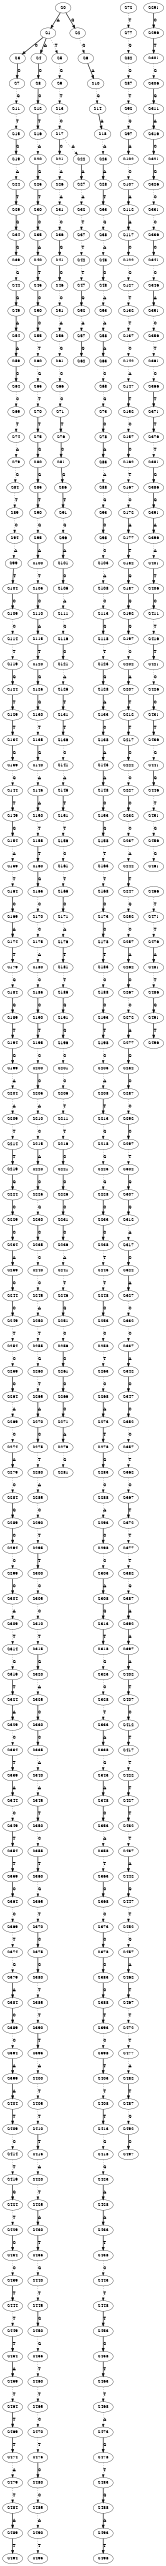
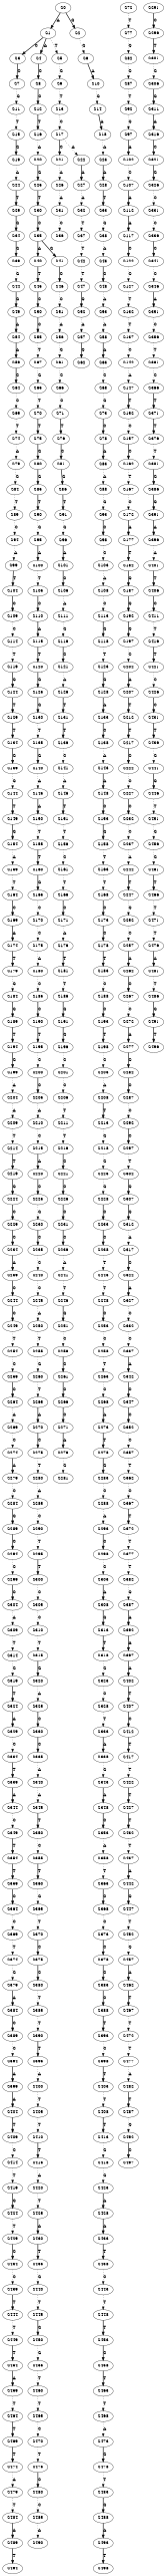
  strict digraph {
    edge [style=bold]
    S0
    S1
    S2
    S3
    S4
    S5
    S6
    S7
    S8
    S9
    S10
    S11
    S12
    S13
    S14
    S15
    S16
    S17
    S18
    S19
    S20
    S21
    S22
    S23
    S24
    S25
    S26
    S27
    S28
    S29
    S30
    S31
    S32
    S33
    S34
    S35
    S36
    S37
    S38
    S39
    S40
    S41
    S42
    S43
    S44
    S45
    S46
    S47
    S48
    S49
    S50
    S51
    S52
    S53
    S54
    S55
    S56
    S57
    S58
    S59
-   S60
+   S60 [label=S67]
    S61
    S62
    S63
    S64
    S65
    S66
    S68
    S69
    S70
    S71
    S73
    S74
    S75
    S76
    S72
    S77
    S78
    S79
    S80
    S81
    S82
    S83
    S84
    S85
    S86
    S87
    S88
    S89
    S90
    S91
    S92
    S93
    S94
    S95
    S96
    S97
    S98
    S99
    S100
    S101
    S102
    S103
    S104
    S105
    S106
    S107
    S108
    S109
    S110
    S111
    S112
    S113
    S114
    S115
    S116
    S117
    S118
    S119
    S120
    S121
    S122
    S123
    S124
    S125
    S126
    S127
    S128
    S129
    S130
    S131
    S132
    S133
    S134
    S135
    S136
    S137
    S138
    S139
    S140
    S141
    S142
    S143
    S144
    S145
    S146
    S147
    S148
    S149
    S150
    S151
    S152
    S153
    S154
    S155
    S156
    S157
    S158
    S159
    S160
    S161
    S162
    S163
    S164
    S165
    S166
    S167
    S168
    S169
    S170
    S171
    S172
    S173
    S174
    S175
    S176
    S177
    S178
    S179
    S180
    S181
    S182
    S183
    S184
    S185
    S186
    S187
    S188
    S189
    S190
    S191
    S192
    S193
    S194
    S195
    S196
    S197
    S198
    S199
    S200
    S201
    S202
    S203
    S204
    S205
    S206
    S207
    S208
    S209
    S210
    S211
    S212
    S213
    S214
    S215
    S216
    S217
    S218
    S219
    S220
    S221
    S222
    S223
    S224
    S225
    S226
    S227
    S228
    S229
    S230
    S231
    S232
    S233
    S234
    S235
    S236
    S237
    S238
    S239
    S240
    S241
    S242
    S243
    S244
    S245
    S246
    S247
    S248
    S249
    S250
    S251
    S252
    S253
    S254
    S255
    S256
    S257
    S258
    S259
    S260
    S261
    S262
    S263
    S264
    S265
    S266
    S267
    S268
    S269
    S270
    S271
    S272
    S273
    S274
    S275
    S276
    S277
    S278
    S279
    S280
    S281
    S282
    S283
    S284
    S285
    S287
    S288
    S289
    S290
    S292
    S293
    S294
    S295
    S291
    S296
    S297
    S298
    S299
    S300
    S301
    S302
    S303
    S304
    S305
    S306
    S307
    S308
    S309
    S310
    S311
    S312
    S313
    S314
    S315
    S316
    S317
    S318
    S319
    S320
    S321
    S322
    S323
    S324
    S325
    S326
    S327
    S328
    S329
    S330
    S331
    S332
    S333
    S334
    S335
    S336
    S337
    S338
    S339
    S340
    S341
    S342
    S343
    S344
    S345
    S346
    S347
    S348
    S349
    S350
    S351
    S352
    S353
    S354
    S355
    S356
    S357
    S358
    S359
    S360
    S361
    S362
    S363
    S364
    S365
    S366
    S367
    S368
    S369
    S370
    S371
    S372
    S373
    S374
    S375
    S376
    S377
    S378
    S379
    S380
    S381
    S382
    S383
    S384
    S385
    S386
    S387
    S388
    S389
    S390
    S391
    S392
    S393
    S394
    S395
    S396
    S397
    S398
    S399
    S400
    S401
    S402
    S403
    S404
    S405
    S406
    S407
    S408
    S409
    S410
    S411
    S412
    S413
    S414
    S415
    S416
    S417
    S418
    S419
    S420
    S421
    S422
    S423
    S424
    S425
    S426
    S427
    S428
    S429
    S430
    S431
    S432
    S433
    S434
    S435
    S436
    S437
    S438
    S439
    S440
    S441
    S442
    S443
    S444
    S445
    S446
    S447
    S448
    S449
    S450
    S451
    S452
    S453
    S454
    S455
    S456
    S457
    S458
    S459
    S460
    S461
    S462
    S463
    S464
    S465
    S466
    S467
    S468
    S469
    S470
    S471
    S472
    S473
    S474
    S475
    S476
    S477
    S478
    S479
    S480
    S481
    S482
    S483
    S484
    S485
    S486
    S487
    S488
    S489
    S490
    S491
    S492
    S493
    S494
-   S495
    S496
    S497
    S498
    S0 -> S1 [label=A]
    S0 -> S2 [label=G]
    S1 -> S3 [label=C]
    S1 -> S4 [label=A]
    S1 -> S5 [label=T style=dotted]
    S2 -> S6 [label=G style=dotted]
    S3 -> S7 [label=C]
    S4 -> S8 [label=C]
    S5 -> S9 [label=G style=dotted]
    S6 -> S10 [label=A]
    S7 -> S11 [label=G style=dotted]
    S8 -> S12 [label=C]
    S9 -> S13 [label=T style=dotted]
    S10 -> S14 [label=G style=dotted]
    S11 -> S15 [label=T style=dotted]
    S12 -> S16 [label=T]
    S13 -> S17 [label=C style=dotted]
    S14 -> S18 [label=A]
    S15 -> S19 [label=G]
    S16 -> S20 [label=A style=dotted]
    S17 -> S21 [label=C]
    S17 -> S22 [label=A style=dotted]
    S18 -> S23 [label=A style=dotted]
    S19 -> S24 [label=A style=dotted]
    S20 -> S25 [label=G]
    S21 -> S26 [label=A style=dotted]
    S22 -> S27 [label=A]
    S23 -> S28 [label=A]
    S24 -> S29 [label=T]
    S25 -> S30 [label=T]
    S26 -> S31 [label=A style=dotted]
    S27 -> S32 [label=A style=dotted]
    S28 -> S33 [label=T]
    S29 -> S34 [label=G]
    S30 -> S35 [label=C]
    S31 -> S36 [label=C style=dotted]
    S32 -> S37 [label=T style=dotted]
    S33 -> S38 [label=G style=dotted]
    S34 -> S39 [label=G]
    S35 -> S40 [label=A]
-   S36 -> S41 [label=G]
+   S35 -> S41 [label=G]
    S37 -> S42 [label=T style=dotted]
    S38 -> S43 [label=A style=dotted]
    S39 -> S44 [label=G style=dotted]
    S40 -> S45 [label=T]
    S41 -> S46 [label=C]
    S42 -> S47 [label=T style=dotted]
    S43 -> S48 [label=C]
    S44 -> S49 [label=G]
    S45 -> S50 [label=C]
    S46 -> S51 [label=C style=dotted]
    S47 -> S52 [label=G]
    S48 -> S53 [label=A style=dotted]
    S49 -> S54 [label=A]
    S50 -> S55 [label=C]
    S51 -> S56 [label=A style=dotted]
    S52 -> S57 [label=A style=dotted]
    S53 -> S58 [label=A style=dotted]
    S54 -> S59 [label=A]
    S55 -> S60 [label=T style=dotted]
    S56 -> S61 [label=G style=dotted]
    S57 -> S62 [label=G]
    S58 -> S63 [label=A]
    S59 -> S64 [label=C]
    S60 -> S65 [label=G style=dotted]
    S61 -> S66 [label=C style=dotted]
    S63 -> S68 [label=C style=dotted]
    S64 -> S69 [label=C style=dotted]
    S65 -> S70 [label=T style=dotted]
    S66 -> S71 [label=C style=dotted]
    S68 -> S73 [label=G style=dotted]
    S69 -> S74 [label=T style=dotted]
    S70 -> S75 [label=T]
    S71 -> S76 [label=T]
    S73 -> S78 [label=C]
    S74 -> S79 [label=A style=dotted]
    S75 -> S80 [label=G]
    S76 -> S81 [label=C]
    S72 -> S77 [label=T style=dotted]
    S77 -> S82 [label=G style=dotted]
    S78 -> S83 [label=A]
    S79 -> S84 [label=G style=dotted]
    S80 -> S85 [label=G]
    S81 -> S86 [label=G]
    S82 -> S87 [label=G style=dotted]
    S83 -> S88 [label=A style=dotted]
    S84 -> S89 [label=T style=dotted]
    S85 -> S90 [label=T]
    S86 -> S91 [label=T]
    S87 -> S92 [label=T style=dotted]
    S88 -> S93 [label=G style=dotted]
    S89 -> S94 [label=C style=dotted]
    S90 -> S95 [label=G style=dotted]
    S91 -> S96 [label=G style=dotted]
    S92 -> S97 [label=G style=dotted]
    S93 -> S98 [label=C]
    S94 -> S99 [label=A style=dotted]
    S95 -> S100 [label=A]
    S96 -> S101 [label=A]
    S97 -> S102 [label=A]
    S98 -> S103 [label=C style=dotted]
    S99 -> S104 [label=T]
    S100 -> S105 [label=T style=dotted]
    S101 -> S106 [label=C]
    S102 -> S107 [label=C style=dotted]
    S103 -> S108 [label=A style=dotted]
    S104 -> S109 [label=C]
    S105 -> S110 [label=C]
    S106 -> S111 [label=A style=dotted]
    S107 -> S112 [label=A]
    S108 -> S113 [label=C style=dotted]
    S109 -> S114 [label=C style=dotted]
    S110 -> S115 [label=A]
    S111 -> S116 [label=G style=dotted]
    S112 -> S117 [label=A]
    S113 -> S118 [label=G]
    S114 -> S119 [label=T style=dotted]
    S115 -> S120 [label=T]
    S116 -> S121 [label=C]
    S117 -> S122 [label=C]
    S118 -> S123 [label=T style=dotted]
    S119 -> S124 [label=G]
    S120 -> S125 [label=G]
    S121 -> S126 [label=A style=dotted]
    S122 -> S127 [label=G style=dotted]
    S123 -> S128 [label=G]
    S124 -> S129 [label=T]
    S125 -> S130 [label=G]
    S126 -> S131 [label=T]
    S127 -> S132 [label=T style=dotted]
    S128 -> S133 [label=A]
    S129 -> S134 [label=T]
    S130 -> S135 [label=T style=dotted]
    S131 -> S136 [label=T]
    S132 -> S137 [label=T style=dotted]
    S133 -> S138 [label=C]
    S134 -> S139 [label=G]
    S135 -> S140 [label=G]
    S136 -> S141 [label=C style=dotted]
    S137 -> S142 [label=C style=dotted]
-   S138 -> S143 [label=A]
+   S138 -> S143 [label=A style=dotted]
    S139 -> S144 [label=G style=dotted]
    S140 -> S145 [label=A style=dotted]
    S141 -> S146 [label=A style=dotted]
    S142 -> S147 [label=A style=dotted]
    S143 -> S148 [label=A]
    S144 -> S149 [label=T]
    S145 -> S150 [label=A]
    S146 -> S151 [label=T]
    S147 -> S152 [label=T]
    S148 -> S153 [label=C]
    S149 -> S154 [label=G]
    S150 -> S155 [label=T style=dotted]
    S151 -> S156 [label=T style=dotted]
    S152 -> S157 [label=C style=dotted]
    S153 -> S158 [label=G]
    S154 -> S159 [label=A style=dotted]
    S155 -> S160 [label=T]
    S156 -> S161 [label=C style=dotted]
    S157 -> S162 [label=C]
    S158 -> S163 [label=T style=dotted]
    S159 -> S164 [label=T style=dotted]
    S160 -> S165 [label=G]
    S161 -> S166 [label=T style=dotted]
    S162 -> S167 [label=T style=dotted]
    S163 -> S168 [label=T style=dotted]
    S164 -> S169 [label=C]
    S165 -> S170 [label=C style=dotted]
    S166 -> S171 [label=C]
    S167 -> S172 [label=C style=dotted]
    S168 -> S173 [label=C]
    S169 -> S174 [label=A]
    S170 -> S175 [label=C style=dotted]
    S171 -> S176 [label=A style=dotted]
    S172 -> S177 [label=A]
    S173 -> S178 [label=C]
    S174 -> S179 [label=T]
    S175 -> S180 [label=A style=dotted]
    S176 -> S181 [label=T]
    S177 -> S182 [label=T]
    S178 -> S183 [label=T]
    S179 -> S184 [label=G style=dotted]
    S180 -> S185 [label=C style=dotted]
    S181 -> S186 [label=T style=dotted]
    S182 -> S187 [label=G]
    S183 -> S188 [label=C style=dotted]
    S184 -> S189 [label=G]
    S185 -> S190 [label=C]
    S186 -> S191 [label=G]
    S187 -> S192 [label=G]
    S188 -> S193 [label=C]
    S189 -> S194 [label=T]
    S190 -> S195 [label=T]
    S191 -> S196 [label=G]
    S192 -> S197 [label=G]
    S193 -> S198 [label=T]
    S194 -> S199 [label=G]
    S195 -> S200 [label=C style=dotted]
    S196 -> S201 [label=C style=dotted]
    S197 -> S202 [label=C style=dotted]
    S198 -> S203 [label=C style=dotted]
    S199 -> S204 [label=A style=dotted]
    S200 -> S205 [label=C]
    S201 -> S206 [label=C style=dotted]
    S202 -> S207 [label=A]
    S203 -> S208 [label=A style=dotted]
    S204 -> S209 [label=A style=dotted]
    S205 -> S210 [label=A style=dotted]
    S206 -> S211 [label=T style=dotted]
    S207 -> S212 [label=T]
    S208 -> S213 [label=T]
    S209 -> S214 [label=T style=dotted]
    S210 -> S215 [label=C style=dotted]
    S211 -> S216 [label=T style=dotted]
    S212 -> S217 [label=T]
    S213 -> S218 [label=G style=dotted]
    S214 -> S219 [label=T]
    S215 -> S220 [label=A]
    S216 -> S221 [label=C]
    S217 -> S222 [label=C]
    S218 -> S223 [label=G style=dotted]
    S219 -> S224 [label=G]
    S220 -> S225 [label=C]
    S221 -> S226 [label=C]
    S222 -> S227 [label=C style=dotted]
    S223 -> S228 [label=G style=dotted]
    S224 -> S229 [label=C]
    S225 -> S230 [label=G style=dotted]
    S226 -> S231 [label=C]
    S227 -> S232 [label=C]
    S228 -> S233 [label=C]
    S229 -> S234 [label=C]
    S230 -> S235 [label=C]
    S231 -> S236 [label=C]
    S232 -> S237 [label=C style=dotted]
    S233 -> S238 [label=C]
    S234 -> S239 [label=A]
    S235 -> S240 [label=C style=dotted]
    S236 -> S241 [label=A style=dotted]
    S237 -> S242 [label=A style=dotted]
    S238 -> S243 [label=T style=dotted]
    S239 -> S244 [label=C]
    S240 -> S245 [label=C style=dotted]
    S241 -> S246 [label=T style=dotted]
    S242 -> S247 [label=T]
    S243 -> S248 [label=T style=dotted]
    S244 -> S249 [label=C]
    S245 -> S250 [label=A style=dotted]
    S246 -> S251 [label=G]
    S247 -> S252 [label=G style=dotted]
    S248 -> S253 [label=C]
    S249 -> S254 [label=T style=dotted]
    S250 -> S255 [label=T style=dotted]
    S251 -> S256 [label=C style=dotted]
    S252 -> S257 [label=C style=dotted]
    S253 -> S258 [label=C style=dotted]
    S254 -> S259 [label=C style=dotted]
    S255 -> S260 [label=G style=dotted]
    S256 -> S261 [label=C]
    S257 -> S262 [label=A]
    S258 -> S263 [label=T style=dotted]
    S259 -> S264 [label=C]
    S260 -> S265 [label=T style=dotted]
    S261 -> S266 [label=C]
    S262 -> S267 [label=C]
    S263 -> S268 [label=C style=dotted]
    S264 -> S269 [label=A style=dotted]
    S265 -> S270 [label=A]
    S266 -> S271 [label=C]
    S267 -> S272 [label=C style=dotted]
    S268 -> S273 [label=A]
    S269 -> S274 [label=C style=dotted]
    S270 -> S275 [label=C]
    S271 -> S276 [label=A]
    S272 -> S277 [label=A]
    S273 -> S278 [label=T]
    S274 -> S279 [label=A]
    S275 -> S280 [label=T style=dotted]
    S276 -> S281 [label=G style=dotted]
    S277 -> S282 [label=G]
    S278 -> S283 [label=G]
    S279 -> S284 [label=C style=dotted]
    S280 -> S285 [label=A style=dotted]
    S282 -> S287 [label=C]
    S283 -> S288 [label=C style=dotted]
    S284 -> S289 [label=G]
    S285 -> S290 [label=C style=dotted]
    S287 -> S292 [label=C style=dotted]
    S288 -> S293 [label=A style=dotted]
    S289 -> S294 [label=C]
    S290 -> S295 [label=T style=dotted]
    S292 -> S297 [label=C]
    S293 -> S298 [label=C]
    S294 -> S299 [label=C style=dotted]
    S295 -> S300 [label=T]
    S291 -> S296 [label=C]
    S296 -> S301 [label=T]
    S297 -> S302 [label=T style=dotted]
    S298 -> S303 [label=C style=dotted]
    S299 -> S304 [label=C]
    S300 -> S305 [label=C style=dotted]
    S301 -> S306 [label=G style=dotted]
    S302 -> S307 [label=G]
    S303 -> S308 [label=A]
    S304 -> S309 [label=A style=dotted]
    S305 -> S310 [label=C style=dotted]
    S306 -> S311 [label=G]
    S307 -> S312 [label=G]
    S308 -> S313 [label=G]
    S309 -> S314 [label=T style=dotted]
    S310 -> S315 [label=T style=dotted]
    S311 -> S316 [label=A]
    S312 -> S317 [label=A style=dotted]
    S313 -> S318 [label=T]
    S314 -> S319 [label=G style=dotted]
    S315 -> S320 [label=G]
    S316 -> S321 [label=C]
    S317 -> S322 [label=C]
    S318 -> S323 [label=G style=dotted]
    S319 -> S324 [label=T]
    S320 -> S325 [label=A style=dotted]
    S321 -> S326 [label=G]
    S322 -> S327 [label=A]
    S323 -> S328 [label=C style=dotted]
    S324 -> S329 [label=A]
    S325 -> S330 [label=C]
    S326 -> S331 [label=C style=dotted]
    S327 -> S332 [label=C style=dotted]
    S328 -> S333 [label=T style=dotted]
    S329 -> S334 [label=C style=dotted]
    S330 -> S335 [label=C]
    S331 -> S336 [label=C style=dotted]
    S332 -> S337 [label=C style=dotted]
    S333 -> S338 [label=A]
    S334 -> S339 [label=T]
    S335 -> S340 [label=A style=dotted]
    S336 -> S341 [label=C]
    S337 -> S342 [label=A]
    S338 -> S343 [label=G style=dotted]
    S339 -> S344 [label=A]
    S340 -> S345 [label=A style=dotted]
    S341 -> S346 [label=C style=dotted]
    S342 -> S347 [label=C]
    S343 -> S348 [label=A]
    S344 -> S349 [label=C style=dotted]
    S345 -> S350 [label=T]
    S346 -> S351 [label=A]
    S347 -> S352 [label=C]
    S348 -> S353 [label=C]
    S349 -> S354 [label=T]
    S350 -> S355 [label=C style=dotted]
    S351 -> S356 [label=C style=dotted]
    S352 -> S357 [label=C style=dotted]
    S353 -> S358 [label=A style=dotted]
    S354 -> S359 [label=T]
    S355 -> S360 [label=T]
    S356 -> S361 [label=T style=dotted]
    S357 -> S362 [label=T style=dotted]
    S358 -> S363 [label=T style=dotted]
    S359 -> S364 [label=C]
    S360 -> S365 [label=G style=dotted]
    S361 -> S366 [label=C style=dotted]
    S362 -> S367 [label=C style=dotted]
    S363 -> S368 [label=C]
    S364 -> S369 [label=C style=dotted]
    S365 -> S370 [label=T style=dotted]
    S366 -> S371 [label=T]
    S367 -> S372 [label=T]
    S368 -> S373 [label=C style=dotted]
    S369 -> S374 [label=T style=dotted]
    S370 -> S375 [label=C]
    S371 -> S376 [label=T]
    S372 -> S377 [label=T style=dotted]
    S373 -> S378 [label=C]
    S374 -> S379 [label=G style=dotted]
    S375 -> S380 [label=C]
    S376 -> S381 [label=T style=dotted]
    S377 -> S382 [label=T style=dotted]
    S378 -> S383 [label=C]
    S379 -> S384 [label=A]
    S380 -> S385 [label=T style=dotted]
    S381 -> S386 [label=G]
    S382 -> S387 [label=G style=dotted]
    S383 -> S388 [label=C]
    S384 -> S389 [label=C]
    S385 -> S390 [label=T style=dotted]
    S386 -> S391 [label=G]
    S387 -> S392 [label=A]
    S388 -> S393 [label=T]
    S389 -> S394 [label=C style=dotted]
    S390 -> S395 [label=T]
    S391 -> S396 [label=A]
    S392 -> S397 [label=A]
    S393 -> S398 [label=C style=dotted]
    S394 -> S399 [label=A]
    S395 -> S400 [label=A style=dotted]
    S396 -> S401 [label=A style=dotted]
    S397 -> S402 [label=A]
    S398 -> S403 [label=T]
    S399 -> S404 [label=A]
    S400 -> S405 [label=T style=dotted]
    S401 -> S406 [label=T]
    S402 -> S407 [label=T]
    S403 -> S408 [label=T style=dotted]
    S404 -> S409 [label=T]
    S405 -> S410 [label=T style=dotted]
    S406 -> S411 [label=C]
    S407 -> S412 [label=C]
    S408 -> S413 [label=T]
    S409 -> S414 [label=C style=dotted]
    S410 -> S415 [label=T]
    S411 -> S416 [label=T style=dotted]
    S412 -> S417 [label=T]
    S413 -> S418 [label=G style=dotted]
    S414 -> S419 [label=T style=dotted]
    S415 -> S420 [label=A style=dotted]
    S416 -> S421 [label=T]
    S417 -> S422 [label=T style=dotted]
    S418 -> S423 [label=G style=dotted]
    S419 -> S424 [label=G]
    S420 -> S425 [label=T style=dotted]
    S421 -> S426 [label=C style=dotted]
    S422 -> S427 [label=T]
    S423 -> S428 [label=A]
    S424 -> S429 [label=T style=dotted]
    S425 -> S430 [label=A]
    S426 -> S431 [label=C]
    S427 -> S432 [label=T]
    S428 -> S433 [label=A]
    S429 -> S434 [label=C]
    S430 -> S435 [label=T]
    S431 -> S436 [label=T]
    S432 -> S437 [label=T style=dotted]
    S433 -> S438 [label=T]
    S434 -> S439 [label=C style=dotted]
    S435 -> S440 [label=G style=dotted]
    S436 -> S441 [label=G style=dotted]
    S437 -> S442 [label=A]
    S438 -> S443 [label=C style=dotted]
    S439 -> S444 [label=T]
    S440 -> S445 [label=T style=dotted]
    S441 -> S446 [label=G]
    S442 -> S447 [label=G]
    S443 -> S448 [label=T style=dotted]
    S444 -> S449 [label=T style=dotted]
    S445 -> S450 [label=G]
    S446 -> S451 [label=T style=dotted]
    S447 -> S452 [label=T style=dotted]
    S448 -> S453 [label=T]
    S449 -> S454 [label=T]
    S450 -> S455 [label=G style=dotted]
    S451 -> S456 [label=G style=dotted]
    S452 -> S457 [label=G style=dotted]
    S453 -> S458 [label=C]
    S454 -> S459 [label=A]
    S455 -> S460 [label=T style=dotted]
    S456 -> S461 [label=G style=dotted]
    S457 -> S462 [label=A]
    S458 -> S463 [label=T]
    S459 -> S464 [label=T style=dotted]
    S460 -> S465 [label=T style=dotted]
+   S461 -> S466 [label=T]
    S462 -> S467 [label=T]
    S463 -> S468 [label=T style=dotted]
    S464 -> S469 [label=T]
    S465 -> S470 [label=C style=dotted]
    S466 -> S471 [label=T style=dotted]
    S467 -> S472 [label=T style=dotted]
    S468 -> S473 [label=A style=dotted]
    S469 -> S474 [label=T]
    S470 -> S475 [label=T style=dotted]
    S471 -> S476 [label=T style=dotted]
    S472 -> S477 [label=T style=dotted]
    S473 -> S478 [label=G]
    S474 -> S479 [label=A style=dotted]
    S475 -> S480 [label=C]
    S476 -> S481 [label=A]
    S477 -> S482 [label=A style=dotted]
    S478 -> S483 [label=T style=dotted]
    S479 -> S484 [label=T style=dotted]
    S480 -> S485 [label=C style=dotted]
    S481 -> S486 [label=T style=dotted]
    S482 -> S487 [label=T]
    S483 -> S488 [label=G]
    S484 -> S489 [label=A]
    S485 -> S490 [label=A style=dotted]
    S486 -> S491 [label=G]
    S487 -> S492 [label=G style=dotted]
    S488 -> S493 [label=A]
    S489 -> S494 [label=T]
-   S490 -> S495 [label=T style=dotted]
    S491 -> S496 [label=T]
    S492 -> S497 [label=C]
    S493 -> S498 [label=T]
  }
